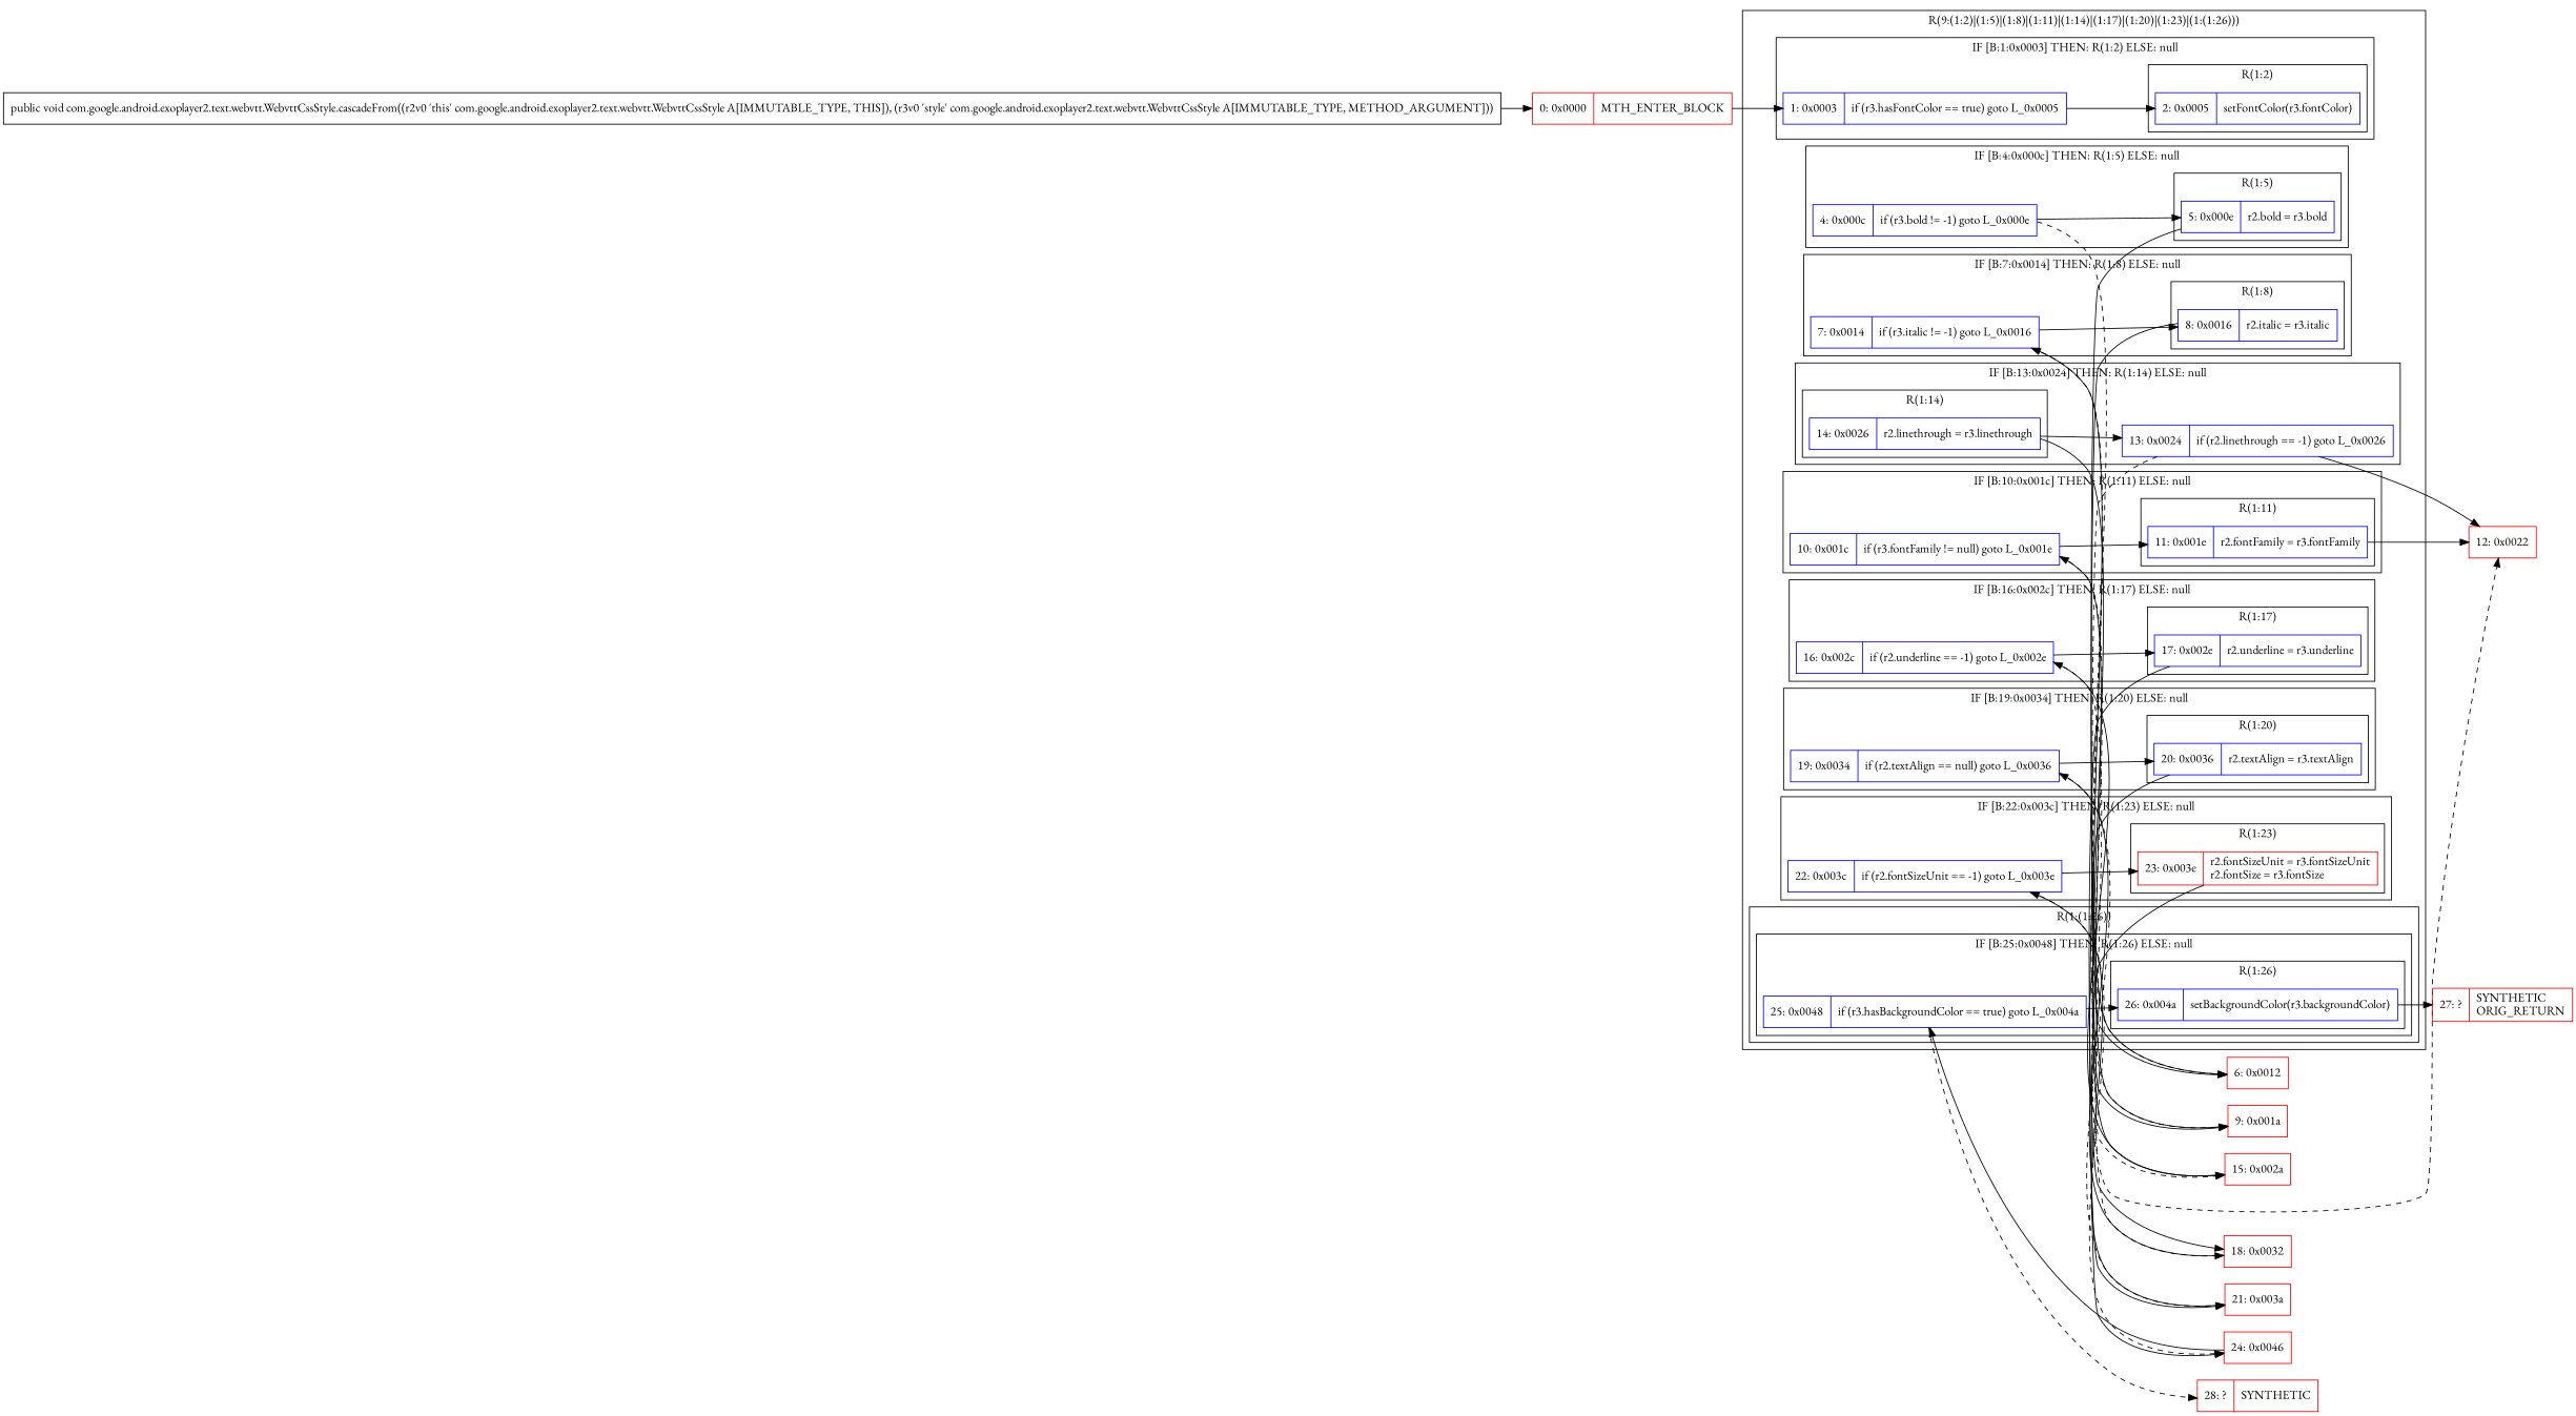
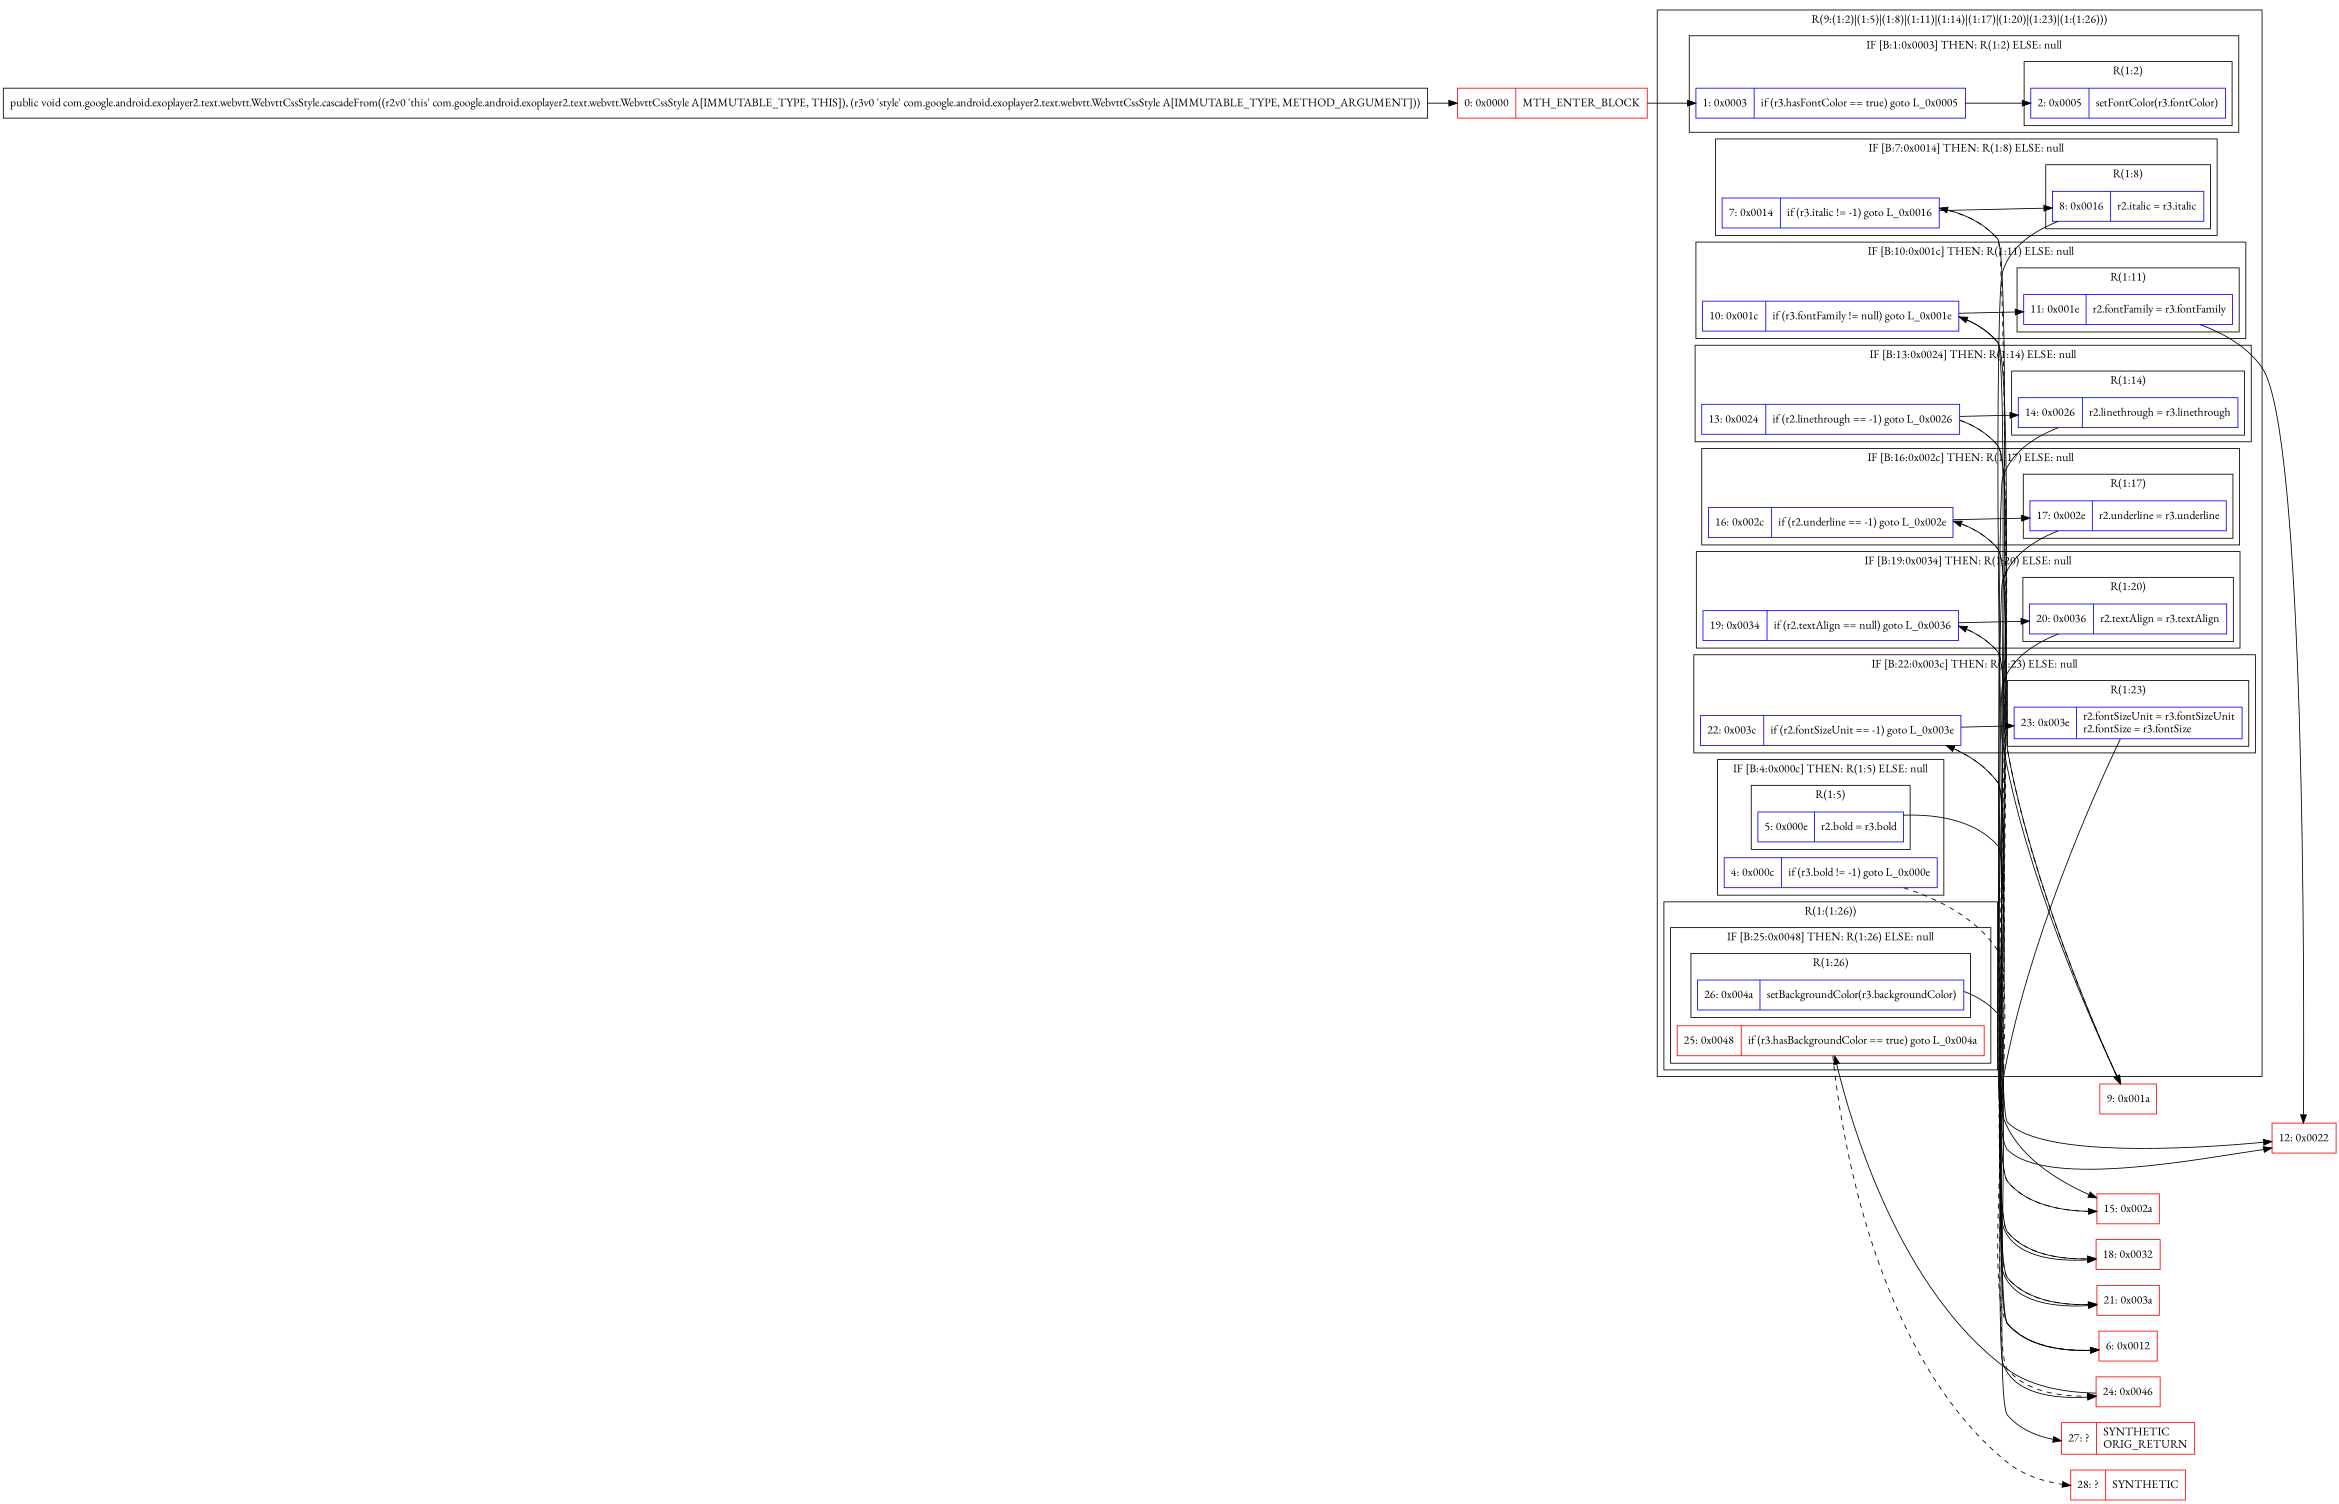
  digraph {
    fontname="EB Garamond"
    rankdir=LR
    node [color=blue fontname="EB Garamond" shape=record]
    edge [fontname="EB Garamond"]
    n1 [label="{2\:\ 0x0005|setFontColor(r3.fontColor)\l}"]
    n2 [label="{1\:\ 0x0003|if (r3.hasFontColor == true) goto L_0x0005\l}"]
    n3 [label="{5\:\ 0x000e|r2.bold = r3.bold\l}"]
    n4 [label="{4\:\ 0x000c|if (r3.bold != \-1) goto L_0x000e\l}"]
    n5 [label="{8\:\ 0x0016|r2.italic = r3.italic\l}"]
    n6 [label="{7\:\ 0x0014|if (r3.italic != \-1) goto L_0x0016\l}"]
    n7 [label="{11\:\ 0x001e|r2.fontFamily = r3.fontFamily\l}"]
    n8 [label="{10\:\ 0x001c|if (r3.fontFamily != null) goto L_0x001e\l}"]
    n9 [label="{14\:\ 0x0026|r2.linethrough = r3.linethrough\l}"]
    n10 [label="{13\:\ 0x0024|if (r2.linethrough == \-1) goto L_0x0026\l}"]
    n11 [label="{17\:\ 0x002e|r2.underline = r3.underline\l}"]
    n12 [label="{16\:\ 0x002c|if (r2.underline == \-1) goto L_0x002e\l}"]
    n13 [label="{20\:\ 0x0036|r2.textAlign = r3.textAlign\l}"]
    n14 [label="{19\:\ 0x0034|if (r2.textAlign == null) goto L_0x0036\l}"]
-   n15 [color=red label="{23\:\ 0x003e|r2.fontSizeUnit = r3.fontSizeUnit\lr2.fontSize = r3.fontSize\l}"]
+   n15 [label="{23\:\ 0x003e|r2.fontSizeUnit = r3.fontSizeUnit\lr2.fontSize = r3.fontSize\l}"]
    n16 [label="{22\:\ 0x003c|if (r2.fontSizeUnit == \-1) goto L_0x003e\l}"]
    n17 [label="{26\:\ 0x004a|setBackgroundColor(r3.backgroundColor)\l}"]
-   n18 [label="{25\:\ 0x0048|if (r3.hasBackgroundColor == true) goto L_0x004a\l}"]
+   n18 [color=red label="{25\:\ 0x0048|if (r3.hasBackgroundColor == true) goto L_0x004a\l}"]
    n19 [color=red label="{6\:\ 0x0012}"]
    n20 [color=red label="{9\:\ 0x001a}"]
    n21 [color=red label="{12\:\ 0x0022}"]
    n22 [color=red label="{15\:\ 0x002a}"]
    n23 [color=red label="{18\:\ 0x0032}"]
    n24 [color=red label="{21\:\ 0x003a}"]
    n25 [color=red label="{24\:\ 0x0046}"]
    n26 [color=red label="{27\:\ ?|SYNTHETIC\lORIG_RETURN\l}"]
    n27 [color=red label="{28\:\ ?|SYNTHETIC\l}"]
    n28 [color=red label="{0\:\ 0x0000|MTH_ENTER_BLOCK\l}"]
    n29 [label="{public void com.google.android.exoplayer2.text.webvtt.WebvttCssStyle.cascadeFrom((r2v0 'this' com.google.android.exoplayer2.text.webvtt.WebvttCssStyle A[IMMUTABLE_TYPE, THIS]), (r3v0 'style' com.google.android.exoplayer2.text.webvtt.WebvttCssStyle A[IMMUTABLE_TYPE, METHOD_ARGUMENT])) }" color=""]
    subgraph cluster_1 {
      label="R(9:(1:2)|(1:5)|(1:8)|(1:11)|(1:14)|(1:17)|(1:20)|(1:23)|(1:(1:26)))"
      subgraph cluster_2 {
        label="IF [B:1:0x0003] THEN: R(1:2) ELSE: null"
        n2
        subgraph cluster_3 {
          label="R(1:2)"
          n1
        }
      }
      subgraph cluster_4 {
        label="IF [B:4:0x000c] THEN: R(1:5) ELSE: null"
        n4
        subgraph cluster_5 {
          label="R(1:5)"
          n3
        }
      }
      subgraph cluster_6 {
        label="IF [B:7:0x0014] THEN: R(1:8) ELSE: null"
        n6
        subgraph cluster_7 {
          label="R(1:8)"
          n5
        }
      }
      subgraph cluster_8 {
        label="IF [B:10:0x001c] THEN: R(1:11) ELSE: null"
        n8
        subgraph cluster_9 {
          label="R(1:11)"
          n7
        }
      }
      subgraph cluster_10 {
        label="IF [B:13:0x0024] THEN: R(1:14) ELSE: null"
        n10
        subgraph cluster_11 {
          label="R(1:14)"
          n9
        }
      }
      subgraph cluster_12 {
        label="IF [B:16:0x002c] THEN: R(1:17) ELSE: null"
        n12
        subgraph cluster_13 {
          label="R(1:17)"
          n11
        }
      }
      subgraph cluster_14 {
        label="IF [B:19:0x0034] THEN: R(1:20) ELSE: null"
        n14
        subgraph cluster_15 {
          label="R(1:20)"
          n13
        }
      }
      subgraph cluster_16 {
        label="IF [B:22:0x003c] THEN: R(1:23) ELSE: null"
        n16
        subgraph cluster_17 {
          label="R(1:23)"
          n15
        }
      }
      subgraph cluster_18 {
        label="R(1:(1:26))"
        subgraph cluster_19 {
          label="IF [B:25:0x0048] THEN: R(1:26) ELSE: null"
          n18
          subgraph cluster_20 {
            label="R(1:26)"
            n17
          }
        }
      }
    }
    n2 -> n1
    n3 -> n19
-   n4 -> n3
    n4 -> n19 [style=dashed]
    n5 -> n20
    n6 -> n5
    n6 -> n20 [style=dashed]
    n7 -> n21
    n8 -> n7
-   n8 -> n21 [style=dashed]
+   n8 -> n21 [style=solid]
    n9 -> n22
-   n9 -> n10
+   n10 -> n9
    n10 -> n21
    n10 -> n22 [style=dashed]
    n11 -> n23
    n12 -> n11
    n12 -> n23 [style=dashed]
    n13 -> n24
    n14 -> n13
    n14 -> n24 [style=dashed]
    n15 -> n25
    n16 -> n15
    n16 -> n25 [style=dashed]
    n17 -> n26
-   n18 -> n17
    n18 -> n27 [style=dashed]
    n19 -> n6
    n20 -> n8
    n22 -> n12
    n23 -> n14
    n24 -> n16
    n25 -> n18
    n28 -> n2
    n29 -> n28
  }
